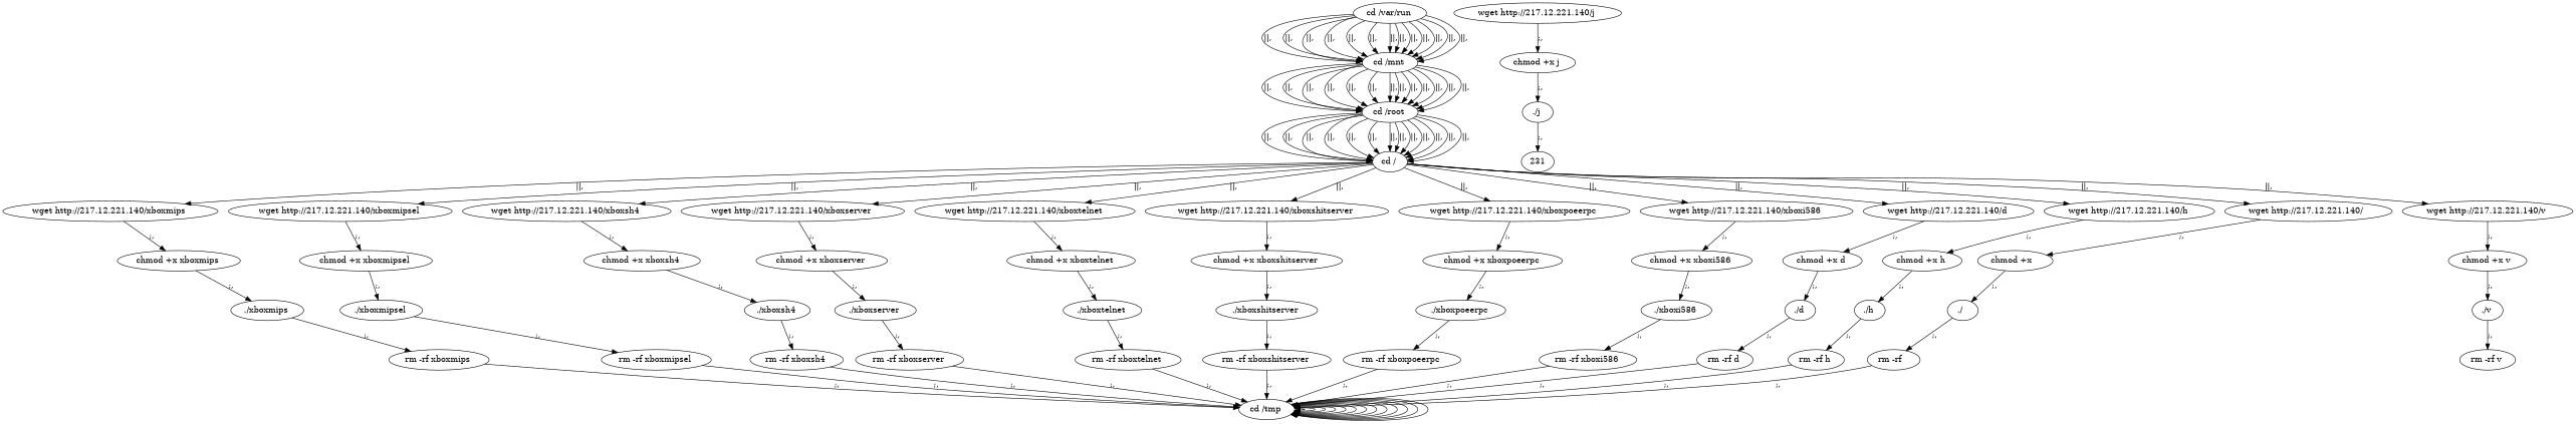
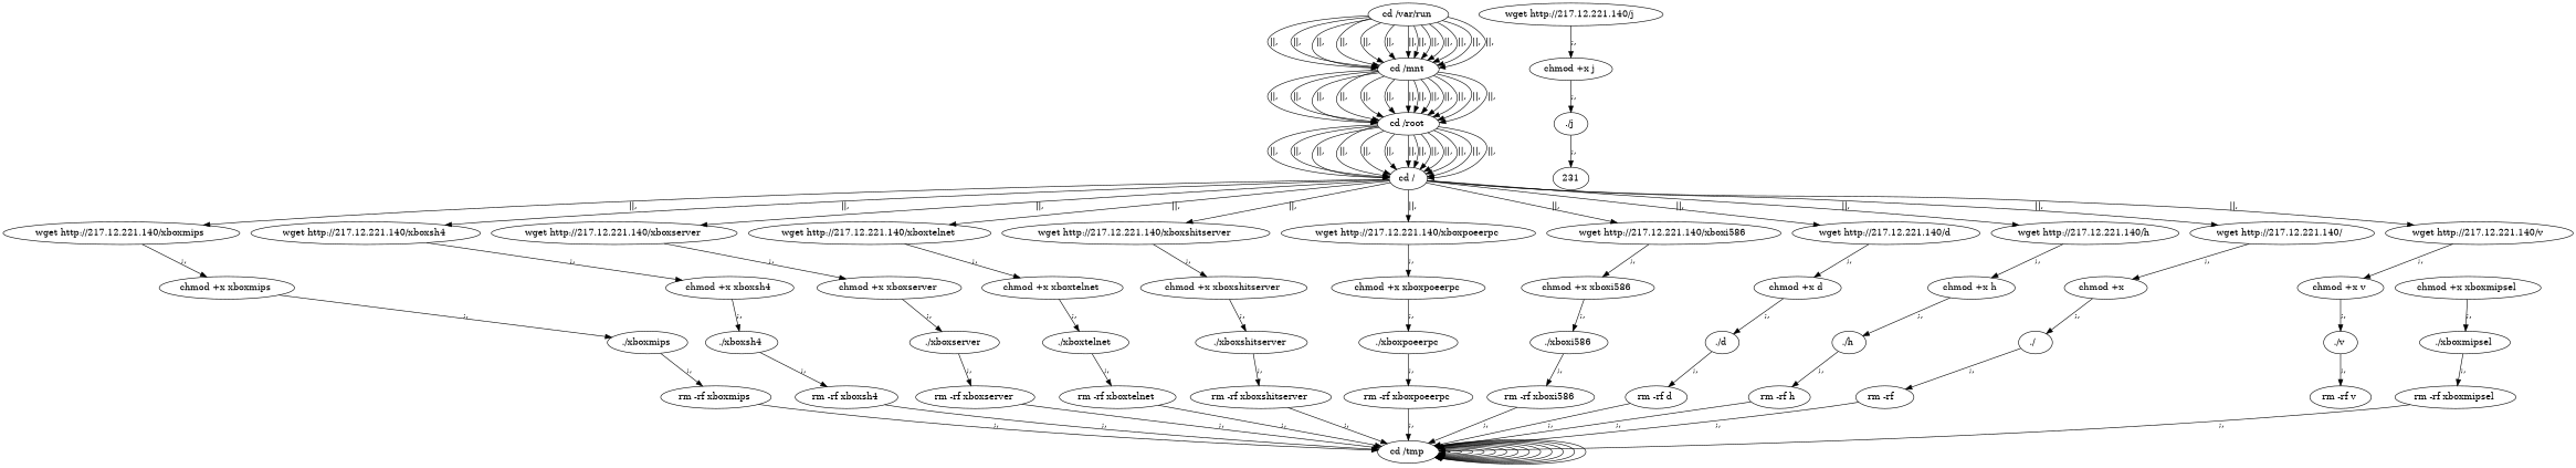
  digraph {
    n1 [label="cd /tmp "]
    n2 [label="cd /var/run "]
    n3 [label="cd /mnt "]
    n4 [label="cd /root "]
    n5 [label="cd / "]
    n6 [label="wget http://217.12.221.140/xboxmips "]
-   n7 [label="wget http://217.12.221.140/xboxmipsel "]
    n8 [label="wget http://217.12.221.140/xboxsh4 "]
    n9 [label="wget http://217.12.221.140/xboxserver "]
    n10 [label="wget http://217.12.221.140/xboxtelnet "]
    n11 [label="wget http://217.12.221.140/xboxshitserver "]
    n12 [label="wget http://217.12.221.140/xboxpoeerpc "]
    n13 [label="wget http://217.12.221.140/xboxi586 "]
    n14 [label="wget http://217.12.221.140/d "]
    n15 [label="wget http://217.12.221.140/h "]
    n16 [label="wget http://217.12.221.140/  "]
    n17 [label="wget http://217.12.221.140/v "]
    n18 [label="chmod +x xboxmips "]
    n19 [label="chmod +x xboxmipsel "]
    n20 [label="chmod +x xboxsh4 "]
    n21 [label="chmod +x xboxserver "]
    n22 [label="chmod +x xboxtelnet "]
    n23 [label="chmod +x xboxshitserver "]
    n24 [label="chmod +x xboxpoeerpc "]
    n25 [label="chmod +x xboxi586 "]
    n26 [label="chmod +x d "]
    n27 [label="chmod +x h "]
    n28 [label="chmod +x   "]
    n29 [label="chmod +x v "]
    n30 [label="wget http://217.12.221.140/j "]
    n31 [label="chmod +x j "]
    n32 [label="./xboxmips "]
    n33 [label="rm -rf xboxmips "]
    n34 [label="./xboxmipsel "]
    n35 [label="rm -rf xboxmipsel "]
    n36 [label="./xboxsh4 "]
    n37 [label="rm -rf xboxsh4 "]
    n38 [label="./xboxserver "]
    n39 [label="rm -rf xboxserver "]
    n40 [label="./xboxtelnet "]
    n41 [label="rm -rf xboxtelnet "]
    n42 [label="./xboxshitserver "]
    n43 [label="rm -rf xboxshitserver "]
    n44 [label="./xboxpoeerpc "]
    n45 [label="rm -rf xboxpoeerpc "]
    n46 [label="./xboxi586 "]
    n47 [label="rm -rf xboxi586 "]
    n48 [label="./d "]
    n49 [label="rm -rf d "]
    n50 [label="./h "]
    n51 [label="rm -rf h "]
    n52 [label="./  "]
    n53 [label="rm -rf   "]
    n54 [label="./v "]
    n55 [label="rm -rf v "]
    n56 [label="./j "]
    231
    n1 -> n1
    n1 -> n1
    n1 -> n1
    n1 -> n1
    n1 -> n1
    n1 -> n1
    n1 -> n1
    n1 -> n1
    n1 -> n1
    n1 -> n1
    n1 -> n1
    n1 -> n1
    n1 -> n1
    n2 -> n3 [label="||,"]
    n2 -> n3 [label="||,"]
    n2 -> n3 [label="||,"]
    n2 -> n3 [label="||,"]
    n2 -> n3 [label="||,"]
    n2 -> n3 [label="||,"]
    n2 -> n3 [label="||,"]
    n2 -> n3 [label="||,"]
    n2 -> n3 [label="||,"]
    n2 -> n3 [label="||,"]
    n2 -> n3 [label="||,"]
    n2 -> n3 [label="||,"]
    n2 -> n3 [label="||,"]
    n3 -> n4 [label="||,"]
    n3 -> n4 [label="||,"]
    n3 -> n4 [label="||,"]
    n3 -> n4 [label="||,"]
    n3 -> n4 [label="||,"]
    n3 -> n4 [label="||,"]
    n3 -> n4 [label="||,"]
    n3 -> n4 [label="||,"]
    n3 -> n4 [label="||,"]
    n3 -> n4 [label="||,"]
    n3 -> n4 [label="||,"]
    n3 -> n4 [label="||,"]
    n3 -> n4 [label="||,"]
    n4 -> n5 [label="||,"]
    n4 -> n5 [label="||,"]
    n4 -> n5 [label="||,"]
    n4 -> n5 [label="||,"]
    n4 -> n5 [label="||,"]
    n4 -> n5 [label="||,"]
    n4 -> n5 [label="||,"]
    n4 -> n5 [label="||,"]
    n4 -> n5 [label="||,"]
    n4 -> n5 [label="||,"]
    n4 -> n5 [label="||,"]
    n4 -> n5 [label="||,"]
    n4 -> n5 [label="||,"]
    n5 -> n6 [label="||,"]
-   n5 -> n7 [label="||,"]
    n5 -> n8 [label="||,"]
    n5 -> n9 [label="||,"]
    n5 -> n10 [label="||,"]
    n5 -> n11 [label="||,"]
    n5 -> n12 [label="||,"]
    n5 -> n13 [label="||,"]
    n5 -> n14 [label="||,"]
    n5 -> n15 [label="||,"]
    n5 -> n16 [label="||,"]
    n5 -> n17 [label="||,"]
    n6 -> n18 [label=";,"]
-   n7 -> n19 [label=";,"]
    n8 -> n20 [label=";,"]
    n9 -> n21 [label=";,"]
    n10 -> n22 [label=";,"]
    n11 -> n23 [label=";,"]
    n12 -> n24 [label=";,"]
    n13 -> n25 [label=";,"]
    n14 -> n26 [label=";,"]
    n15 -> n27 [label=";,"]
    n16 -> n28 [label=";,"]
    n17 -> n29 [label=";,"]
    n18 -> n32 [label=";,"]
    n19 -> n34 [label=";,"]
    n20 -> n36 [label=";,"]
    n21 -> n38 [label=";,"]
    n22 -> n40 [label=";,"]
    n23 -> n42 [label=";,"]
    n24 -> n44 [label=";,"]
    n25 -> n46 [label=";,"]
    n26 -> n48 [label=";,"]
    n27 -> n50 [label=";,"]
    n28 -> n52 [label=";,"]
    n29 -> n54 [label=";,"]
    n30 -> n31 [label=";,"]
    n31 -> n56 [label=";,"]
    n32 -> n33 [label=";,"]
    n33 -> n1 [label=";,"]
    n34 -> n35 [label=";,"]
    n35 -> n1 [label=";,"]
    n36 -> n37 [label=";,"]
    n37 -> n1 [label=";,"]
    n38 -> n39 [label=";,"]
    n39 -> n1 [label=";,"]
    n40 -> n41 [label=";,"]
    n41 -> n1 [label=";,"]
    n42 -> n43 [label=";,"]
    n43 -> n1 [label=";,"]
    n44 -> n45 [label=";,"]
    n45 -> n1 [label=";,"]
    n46 -> n47 [label=";,"]
    n47 -> n1 [label=";,"]
    n48 -> n49 [label=";,"]
    n49 -> n1 [label=";,"]
    n50 -> n51 [label=";,"]
    n51 -> n1 [label=";,"]
    n52 -> n53 [label=";,"]
    n53 -> n1 [label=";,"]
    n54 -> n55 [label=";,"]
    n56 -> 231 [label=";,"]
  }
